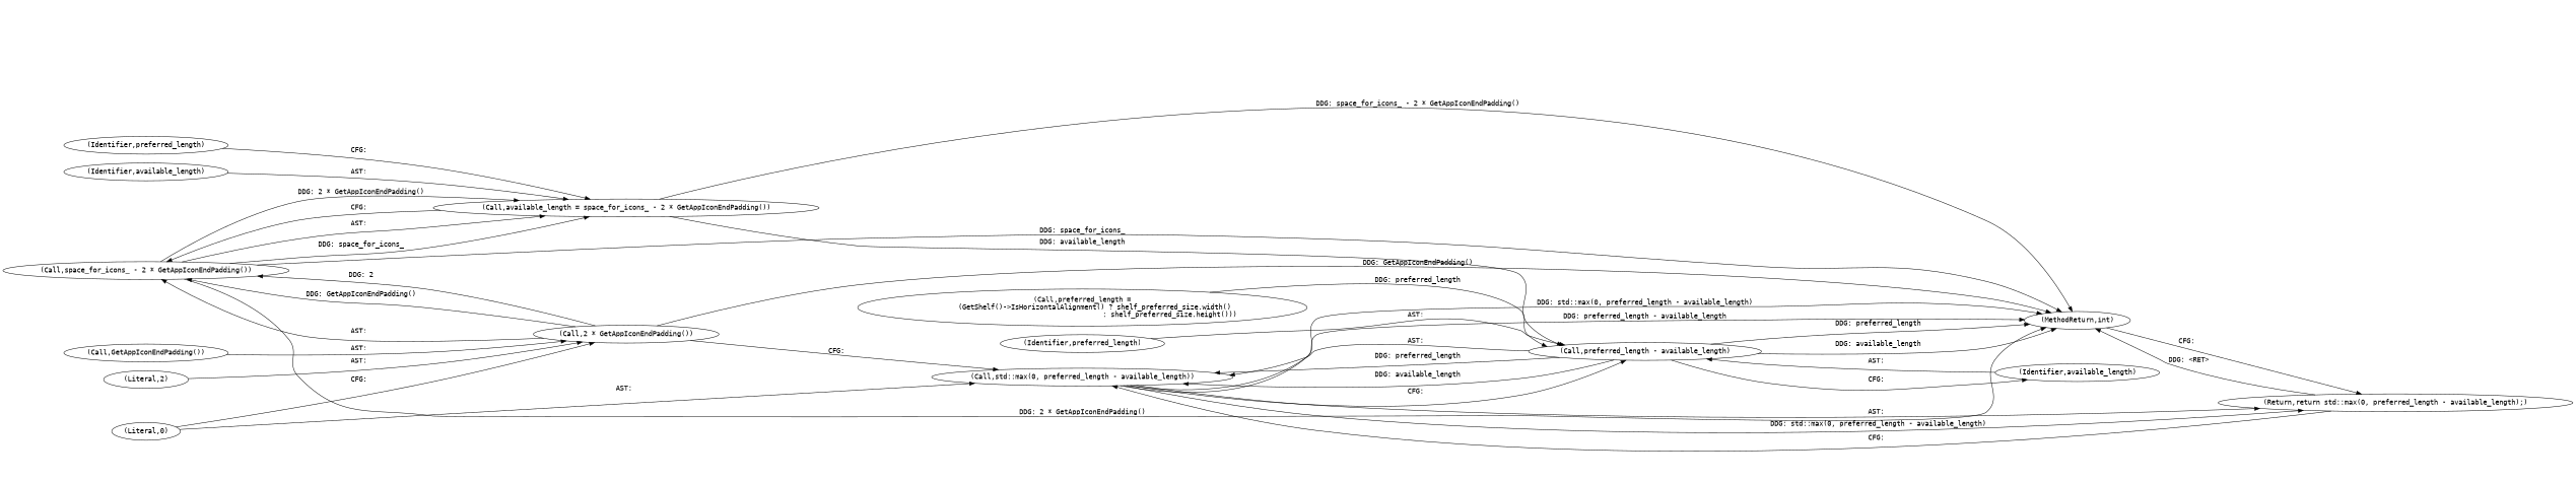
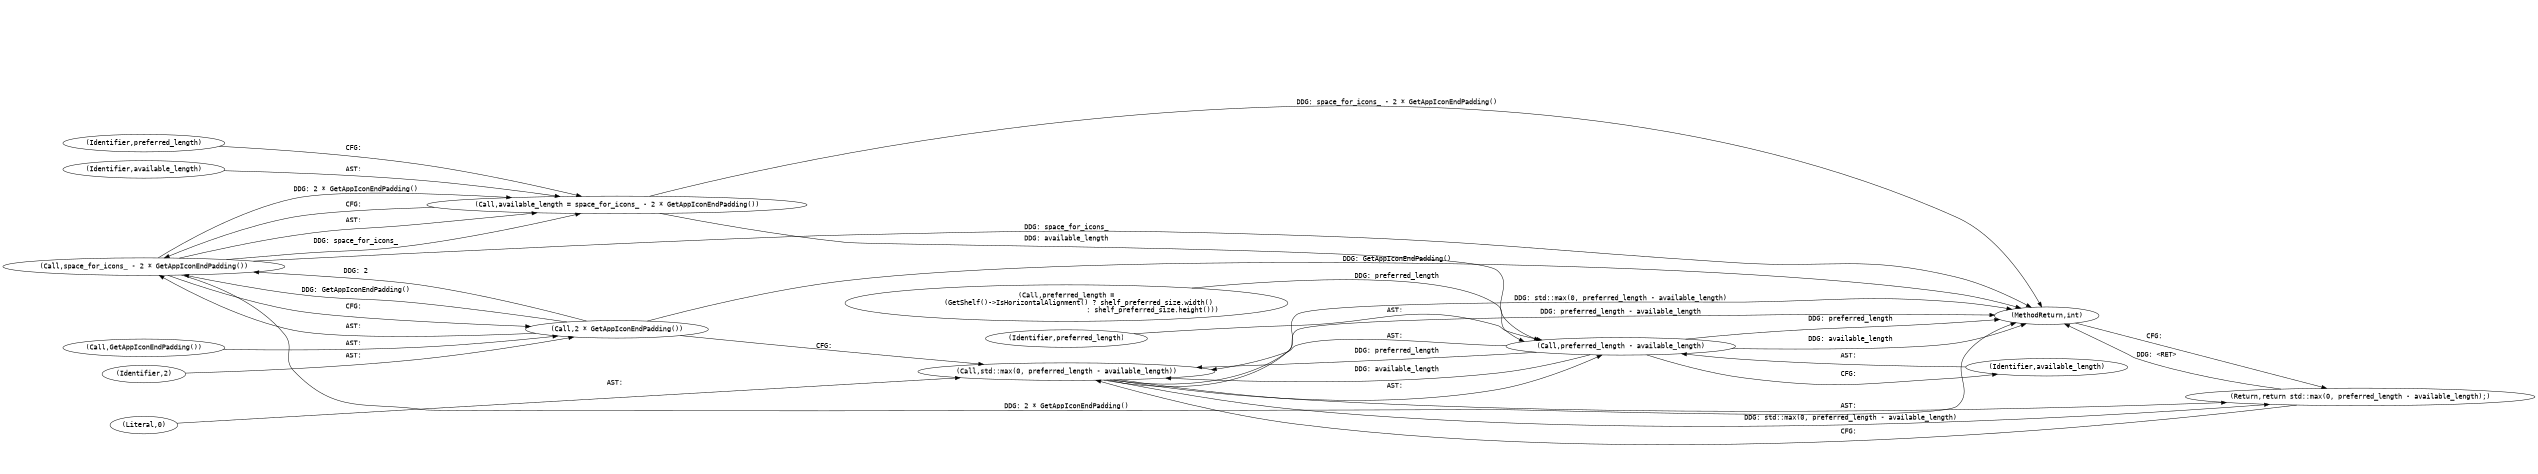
  digraph {
    fontname="DejaVu Sans Mono"
    rankdir=LR
    node [fontname="DejaVu Sans Mono"]
    edge [fontname="DejaVu Sans Mono"]
    n1 [label="(Call,space_for_icons_ - 2 * GetAppIconEndPadding())"]
    n2 [label="(Call,2 * GetAppIconEndPadding())"]
    n3 [label="(Call,available_length = space_for_icons_ - 2 * GetAppIconEndPadding())"]
    n4 [label="(MethodReturn,int)"]
    n5 [label="(Call,std::max(0, preferred_length - available_length))"]
    n6 [label="(Call,preferred_length - available_length)"]
    n7 [label="(Return,return std::max(0, preferred_length - available_length);)"]
    n8 [label="(Call,GetAppIconEndPadding())"]
    n9 [label="(Identifier,available_length)"]
    n10 [label="(Call,preferred_length =\n      (GetShelf()->IsHorizontalAlignment() ? shelf_preferred_size.width()\n                                           : shelf_preferred_size.height()))"]
-   n11 [label="(Literal,2)"]
+   n11 [label="(Identifier,2)"]
    n12 [label="(Literal,0)"]
    n13 [label="(Identifier,preferred_length)"]
    n14 [label="(Identifier,preferred_length)"]
    n15 [label="(Identifier,available_length)"]
-   n12 -> n2 [label="CFG: "]
+   n1 -> n2 [label="CFG: "]
    n1 -> n3 [label="AST: "]
    n1 -> n3 [label="DDG: space_for_icons_"]
    n1 -> n3 [label="DDG: 2 * GetAppIconEndPadding()"]
    n1 -> n4 [label="DDG: space_for_icons_"]
    n1 -> n4 [label="DDG: 2 * GetAppIconEndPadding()"]
    n2 -> n1 [label="AST: "]
    n2 -> n1 [label="DDG: 2"]
    n2 -> n1 [label="DDG: GetAppIconEndPadding()"]
    n2 -> n4 [label="DDG: GetAppIconEndPadding()"]
    n2 -> n5 [label="CFG: "]
    n3 -> n1 [label="CFG: "]
    n3 -> n4 [label="DDG: space_for_icons_ - 2 * GetAppIconEndPadding()"]
    n3 -> n6 [label="DDG: available_length"]
    n4 -> n7 [label="CFG: "]
    n5 -> n4 [label="DDG: std::max(0, preferred_length - available_length)"]
    n5 -> n4 [label="DDG: preferred_length - available_length"]
-   n5 -> n6 [label="CFG: "]
+   n5 -> n6 [label="AST: "]
    n5 -> n7 [label="AST: "]
    n5 -> n7 [label="DDG: std::max(0, preferred_length - available_length)"]
    n6 -> n4 [label="DDG: preferred_length"]
    n6 -> n4 [label="DDG: available_length"]
    n6 -> n5 [label="AST: "]
    n6 -> n5 [label="DDG: preferred_length"]
    n6 -> n5 [label="DDG: available_length"]
    n6 -> n9 [label="CFG: "]
    n7 -> n4 [label="DDG: <RET>"]
    n7 -> n5 [label="CFG: "]
    n8 -> n2 [label="AST: "]
    n9 -> n6 [label="AST: "]
    n10 -> n6 [label="DDG: preferred_length"]
    n11 -> n2 [label="AST: "]
    n12 -> n5 [label="AST: "]
    n13 -> n3 [label="CFG: "]
    n14 -> n6 [label="AST: "]
    n15 -> n3 [label="AST: "]
  }
